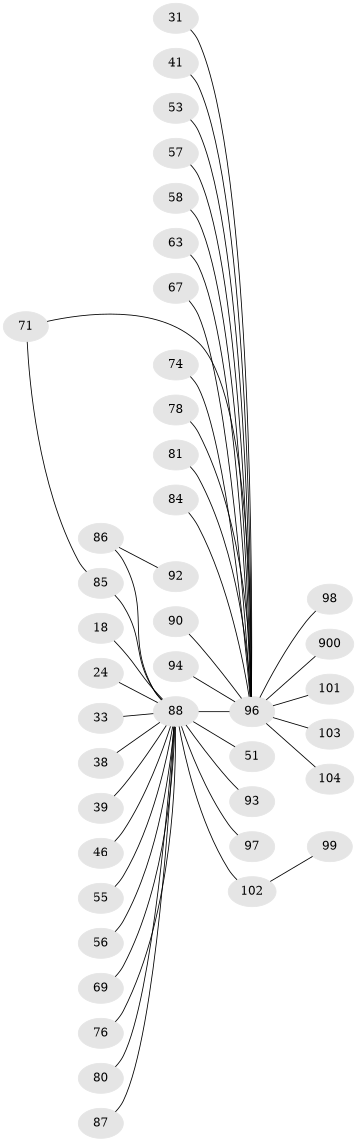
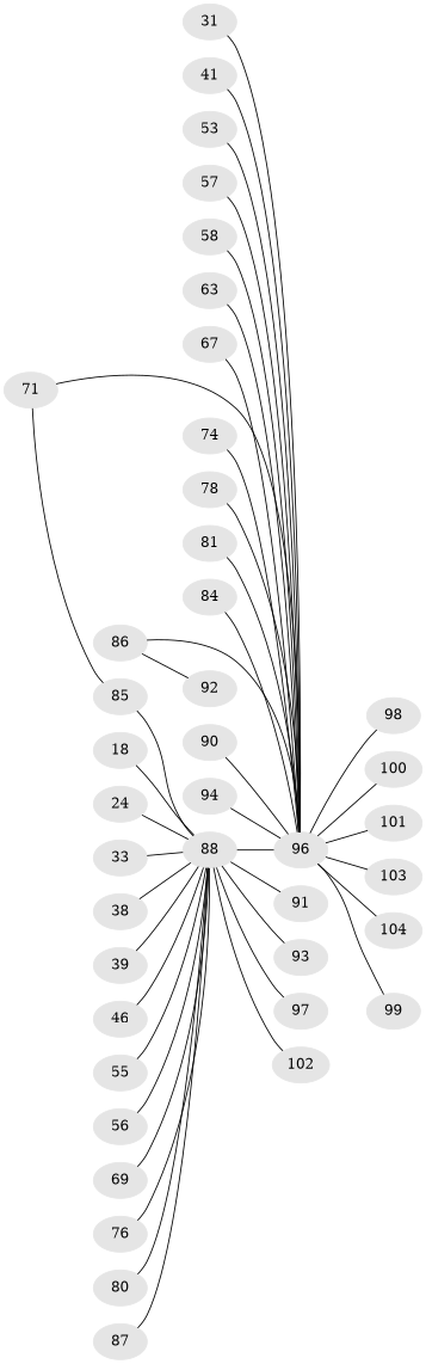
  graph {
    rankdir=LR
    node [color=gray90 style=filled]
    88 [super="+17+51+72+79+82+12"]
    96 [super="+75+89+65+15+25+30+31+34"]
-   91 [label=51]
+   91
    93
    97
    102 [super="+95"]
    18
    24
    33
    98
    99 [super="+19"]
-   100 [label=900]
+   100
    101 [super="+73"]
    103 [super="+22"]
    104
    n16 [label=31]
    38
    39
    41
    46
    53
    55
    56
    57 [super="+13+27"]
    58
    63
    67 [super="+14"]
    69
    71 [super="+23+45"]
    85 [super="+70"]
    74
    76
    78
    80 [super="+43"]
    81
    84
    86 [super="+52+49+50"]
    92
    87
    90
    94
    88 -- 96 [weight=41]
    88 -- 91
    88 -- 93
    88 -- 97
    88 -- 102
    96 -- 98
-   102 -- 99 [weight=4]
+   96 -- 99 [weight=4]
    96 -- 100
    96 -- 101
    96 -- 103 [weight=2]
    96 -- 104
    18 -- 88
    24 -- 88
    33 -- 88
    n16 -- 96
    38 -- 88
    39 -- 88
    41 -- 96
    46 -- 88
    53 -- 96
    55 -- 88 [weight=2]
    56 -- 88
    57 -- 96
    58 -- 96
    63 -- 96
    67 -- 96
    69 -- 88
    71 -- 96 [weight=3]
    71 -- 85
    85 -- 88 [weight=4]
    74 -- 96
    76 -- 88
    78 -- 96
    80 -- 88
    81 -- 96
    84 -- 96
-   86 -- 88 [weight=6]
+   86 -- 96 [weight=6]
    86 -- 92
    87 -- 88
    90 -- 96
    94 -- 96 [weight=2]
  }
